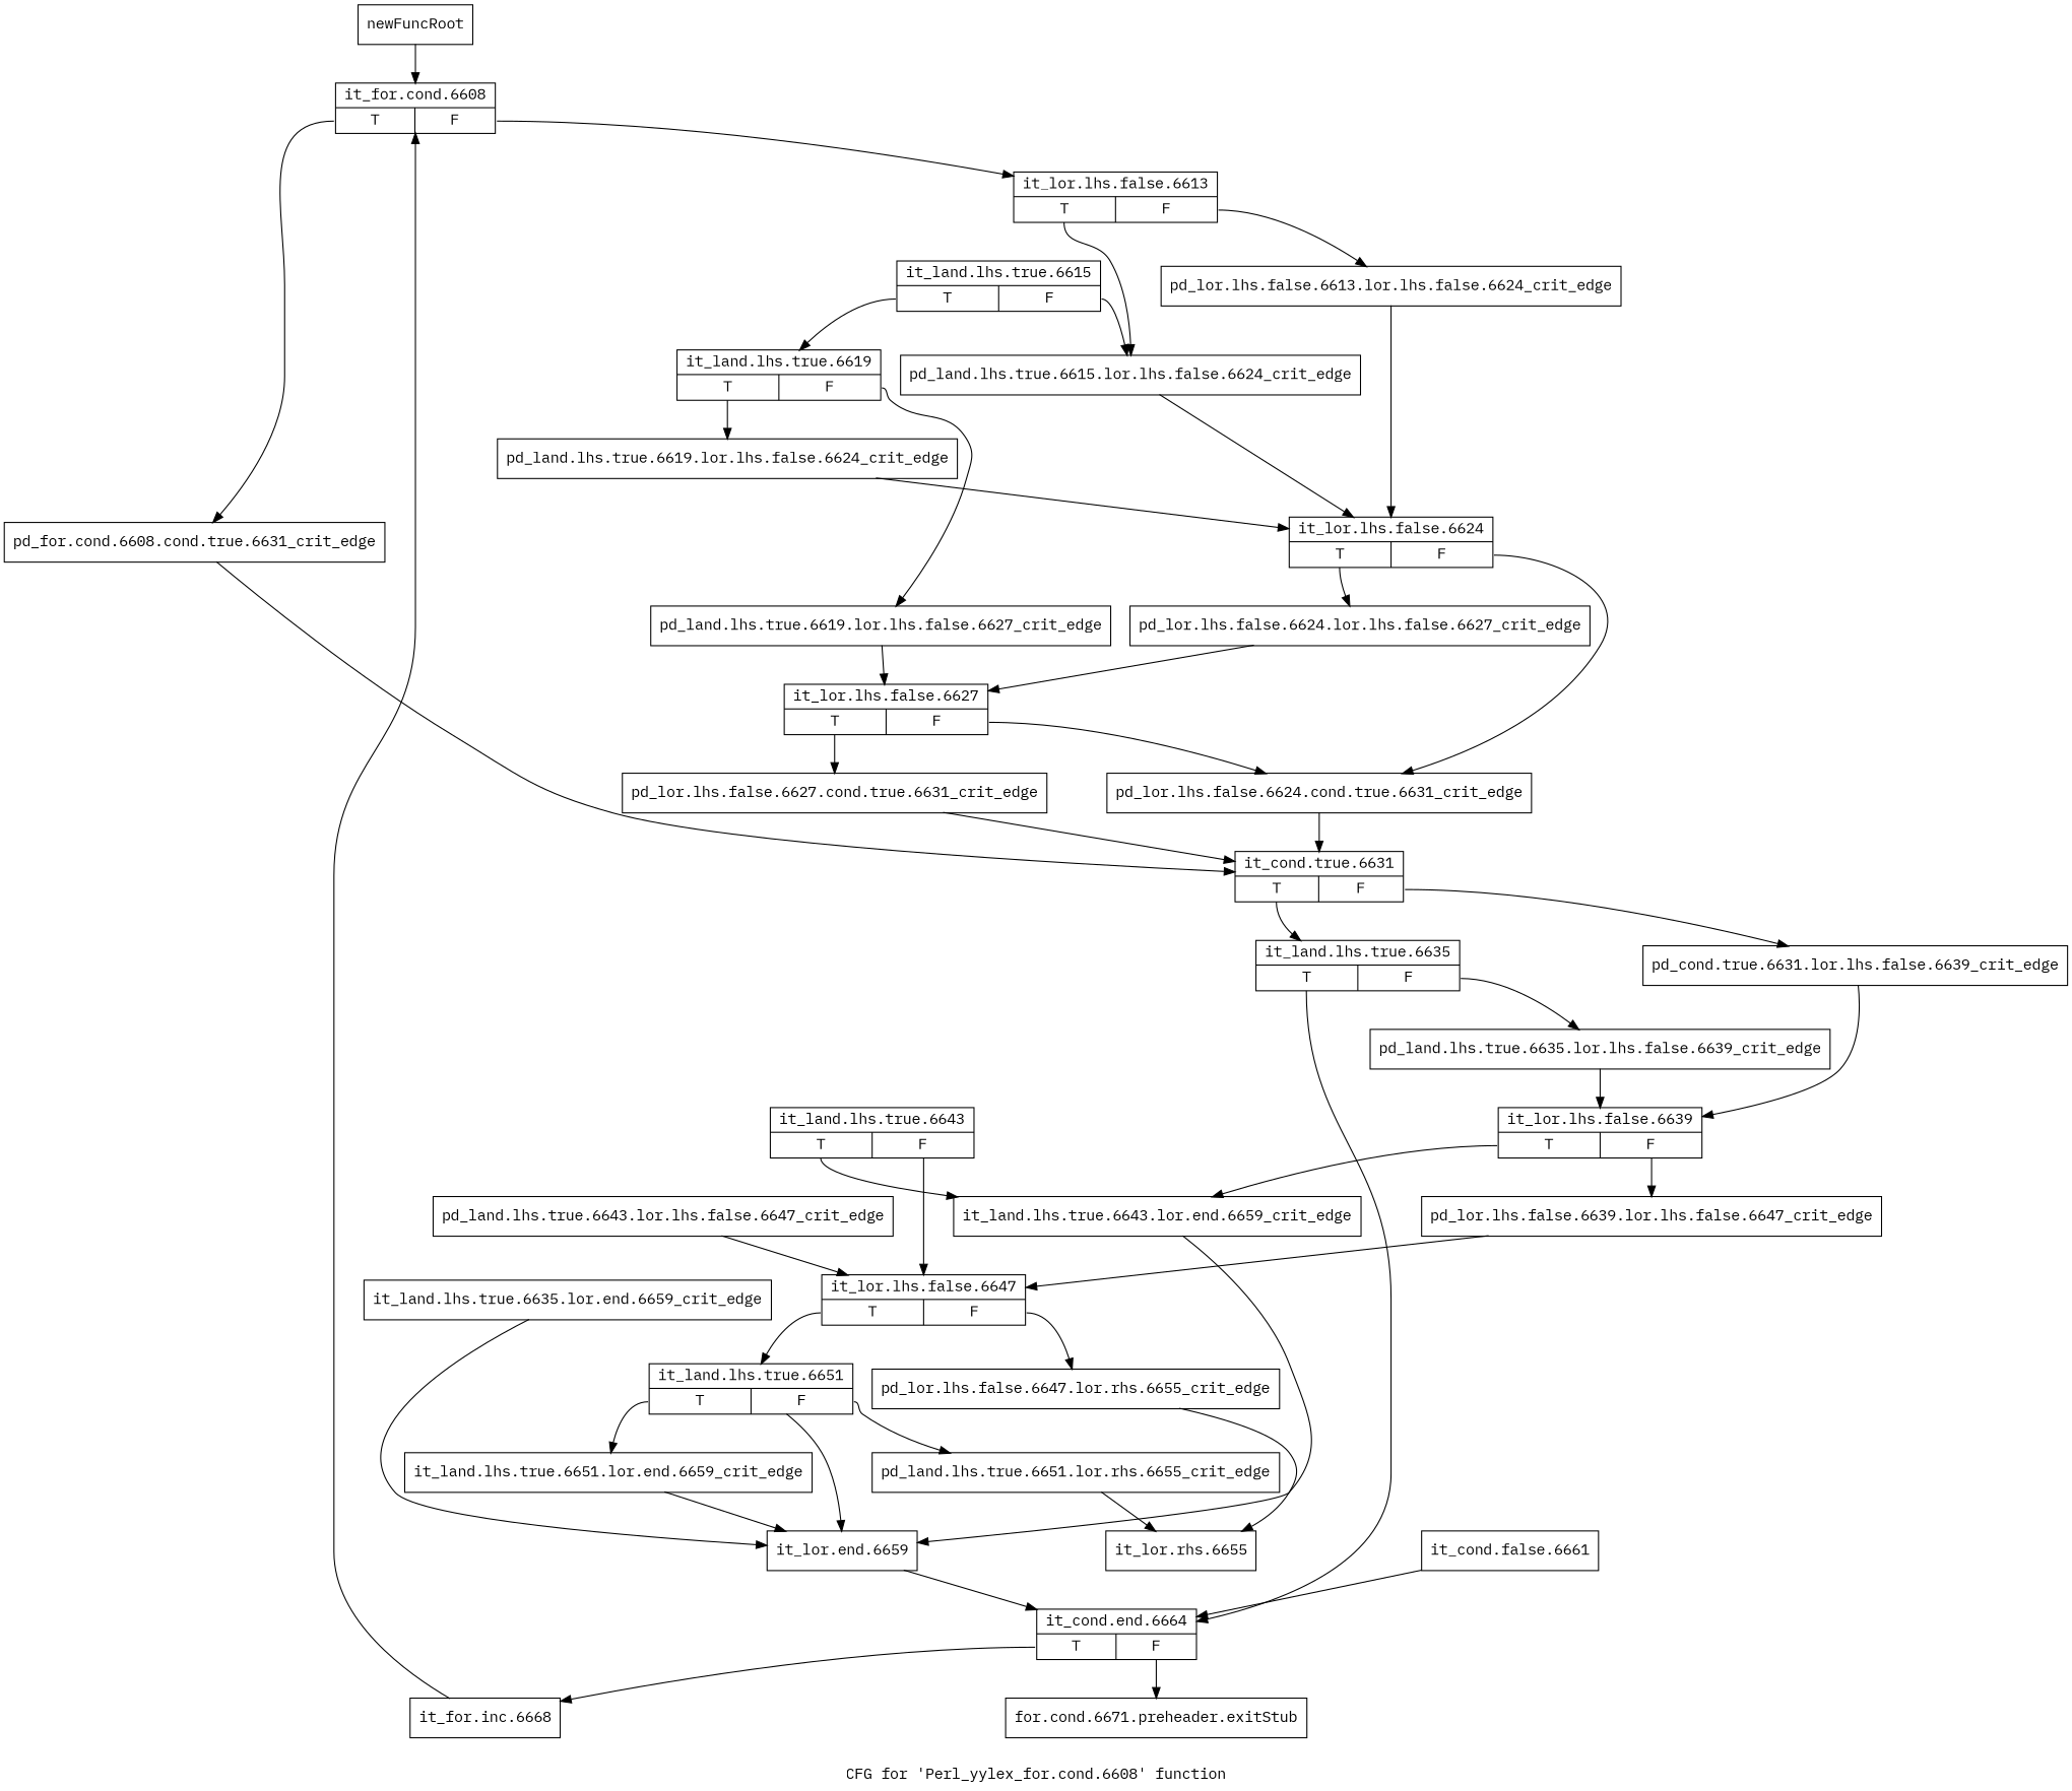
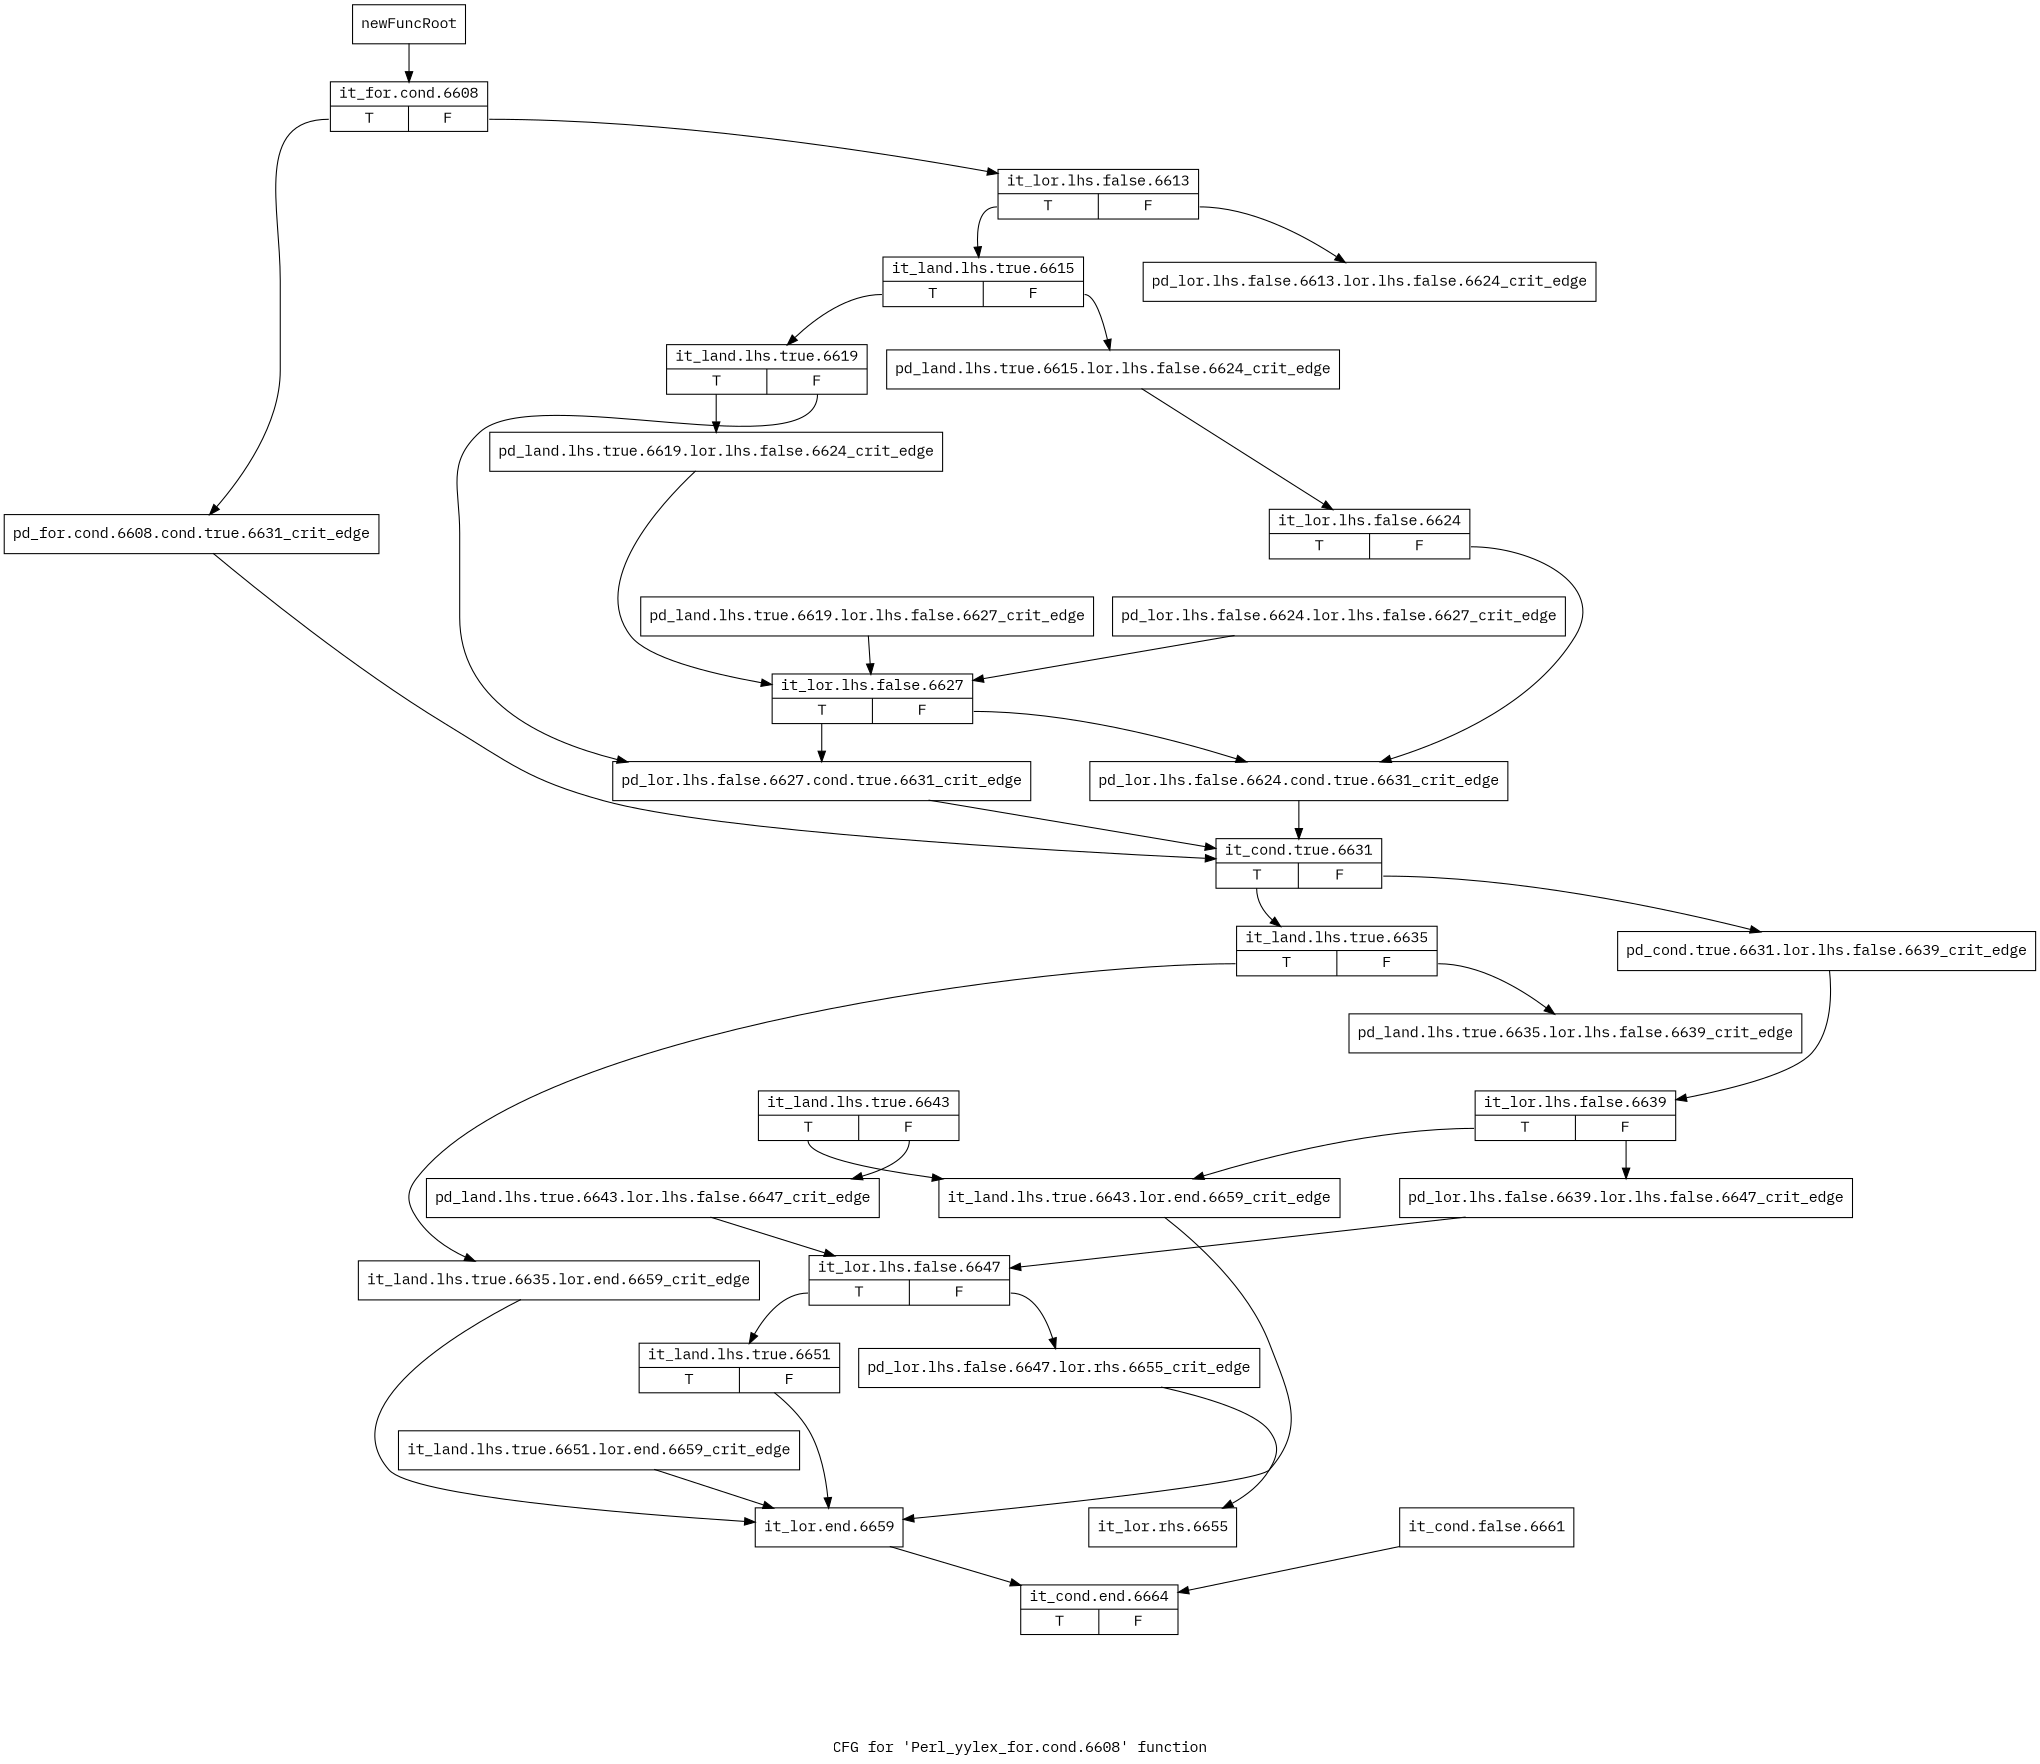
  digraph {
    fontname="IBM Plex Mono"
    label="CFG for 'Perl_yylex_for.cond.6608' function"
    node [fontname="IBM Plex Mono" shape=record]
    edge [fontname="IBM Plex Mono"]
    n1 [label="{newFuncRoot}"]
    n2 [label="{it_for.cond.6608|{<s0>T|<s1>F}}"]
    n3 [label="{pd_for.cond.6608.cond.true.6631_crit_edge}"]
    n4 [label="{it_lor.lhs.false.6613|{<s0>T|<s1>F}}"]
    n5 [label="{it_cond.true.6631|{<s0>T|<s1>F}}"]
    n6 [label="{it_land.lhs.true.6615|{<s0>T|<s1>F}}"]
    n7 [label="{pd_lor.lhs.false.6613.lor.lhs.false.6624_crit_edge}"]
-   n8 [label="{for.cond.6671.preheader.exitStub}"]
    n9 [label="{it_land.lhs.true.6635|{<s0>T|<s1>F}}"]
    n10 [label="{pd_cond.true.6631.lor.lhs.false.6639_crit_edge}"]
    n11 [label="{it_land.lhs.true.6619|{<s0>T|<s1>F}}"]
    n12 [label="{pd_land.lhs.true.6615.lor.lhs.false.6624_crit_edge}"]
    n13 [label="{it_lor.lhs.false.6624|{<s0>T|<s1>F}}"]
    n14 [label="{pd_land.lhs.true.6619.lor.lhs.false.6624_crit_edge}"]
    n15 [label="{pd_land.lhs.true.6619.lor.lhs.false.6627_crit_edge}"]
    n16 [label="{pd_lor.lhs.false.6624.lor.lhs.false.6627_crit_edge}"]
    n17 [label="{pd_lor.lhs.false.6624.cond.true.6631_crit_edge}"]
    n18 [label="{it_lor.lhs.false.6627|{<s0>T|<s1>F}}"]
    n19 [label="{pd_lor.lhs.false.6627.cond.true.6631_crit_edge}"]
    n20 [label="{it_cond.false.6661}"]
    n21 [label="{it_cond.end.6664|{<s0>T|<s1>F}}"]
    n22 [label="{it_land.lhs.true.6635.lor.end.6659_crit_edge}"]
    n23 [label="{pd_land.lhs.true.6635.lor.lhs.false.6639_crit_edge}"]
    n24 [label="{it_lor.lhs.false.6639|{<s0>T|<s1>F}}"]
-   n25 [label="{it_for.inc.6668}"]
    n26 [label="{it_lor.end.6659}"]
    n27 [label="{pd_lor.lhs.false.6639.lor.lhs.false.6647_crit_edge}"]
    n28 [label="{it_land.lhs.true.6643.lor.end.6659_crit_edge}"]
    n29 [label="{it_land.lhs.true.6643|{<s0>T|<s1>F}}"]
    n30 [label="{pd_land.lhs.true.6643.lor.lhs.false.6647_crit_edge}"]
    n31 [label="{it_lor.lhs.false.6647|{<s0>T|<s1>F}}"]
    n32 [label="{it_land.lhs.true.6651|{<s0>T|<s1>F}}"]
    n33 [label="{pd_lor.lhs.false.6647.lor.rhs.6655_crit_edge}"]
    n34 [label="{it_land.lhs.true.6651.lor.end.6659_crit_edge}"]
-   n35 [label="{pd_land.lhs.true.6651.lor.rhs.6655_crit_edge}"]
    n36 [label="{it_lor.rhs.6655}"]
    n1 -> n2
    n2 -> n3 [tailport=s0]
    n2 -> n4 [tailport=s1]
    n3 -> n5
-   n4 -> n12 [tailport=s0]
+   n4 -> n6 [tailport=s0]
    n4 -> n7 [tailport=s1]
    n5 -> n9 [tailport=s0]
    n5 -> n10 [tailport=s1]
    n6 -> n11 [tailport=s0]
    n6 -> n12 [tailport=s1]
-   n7 -> n13
-   n9 -> n21 [tailport=s0]
+   n9 -> n22 [tailport=s0]
    n9 -> n23 [tailport=s1]
    n10 -> n24
    n11 -> n14 [tailport=s0]
-   n11 -> n15 [tailport=s1]
+   n11 -> n19 [tailport=s1]
    n12 -> n13
-   n13 -> n16 [tailport=s0]
    n13 -> n17 [tailport=s1]
-   n14 -> n13
+   n14 -> n18
    n15 -> n18
    n16 -> n18
    n17 -> n5
    n18 -> n17 [tailport=s1]
    n18 -> n19 [tailport=s0]
    n19 -> n5
    n20 -> n21
-   n21 -> n8 [tailport=s1]
-   n21 -> n25 [tailport=s0]
    n22 -> n26
-   n23 -> n24
    n24 -> n27 [tailport=s1]
    n24 -> n28 [tailport=s0]
-   n25 -> n2
    n26 -> n21
    n27 -> n31
    n28 -> n26
    n29 -> n28 [tailport=s0]
-   n29 -> n31 [tailport=s1]
+   n29 -> n30 [tailport=s1]
    n30 -> n31
    n31 -> n32 [tailport=s0]
    n31 -> n33 [tailport=s1]
    n32 -> n26
-   n32 -> n34 [tailport=s0]
-   n32 -> n35 [tailport=s1]
    n33 -> n36
    n34 -> n26
-   n35 -> n36
  }
